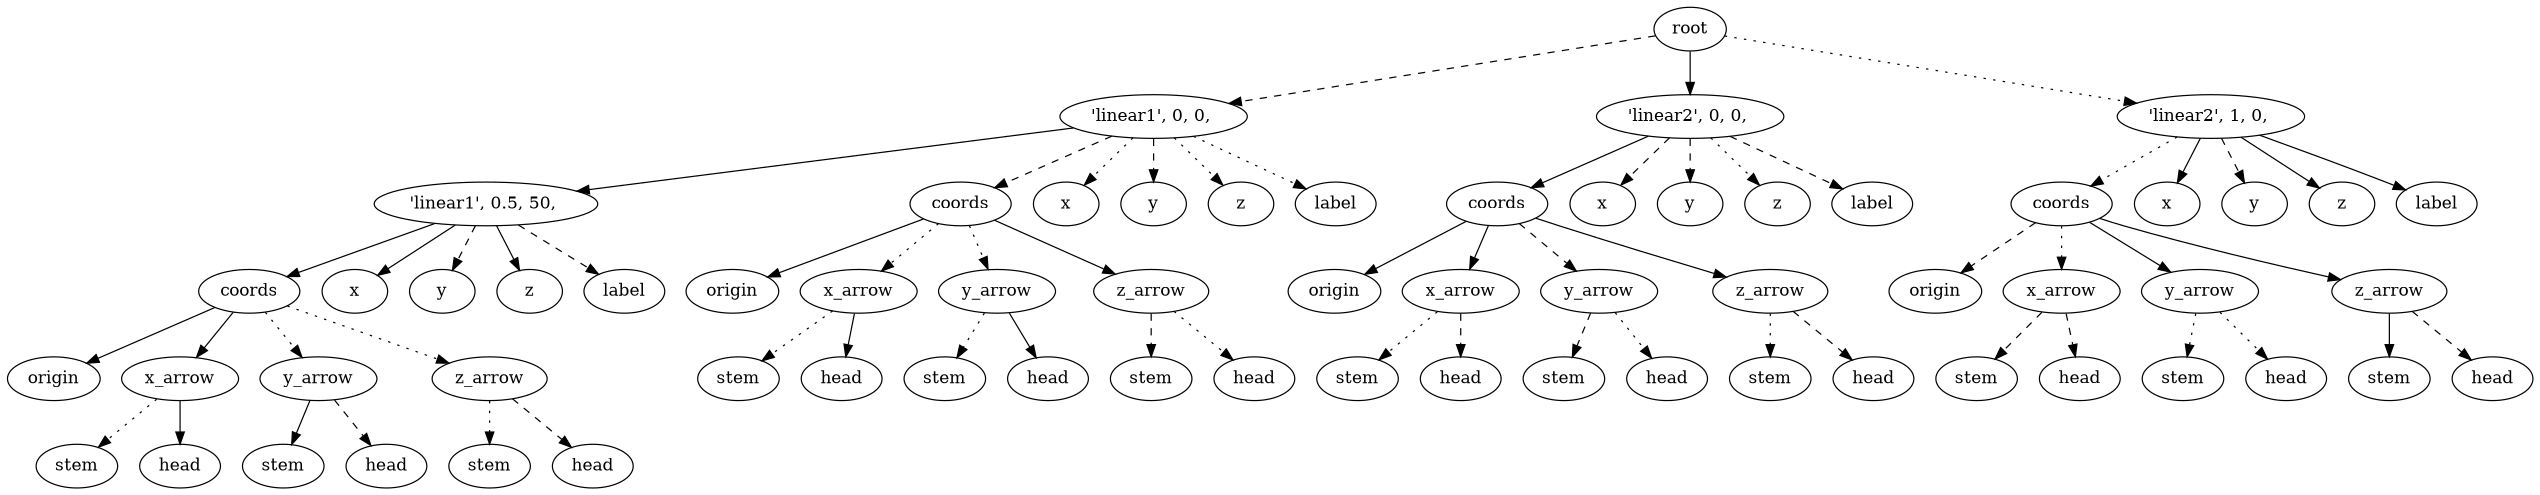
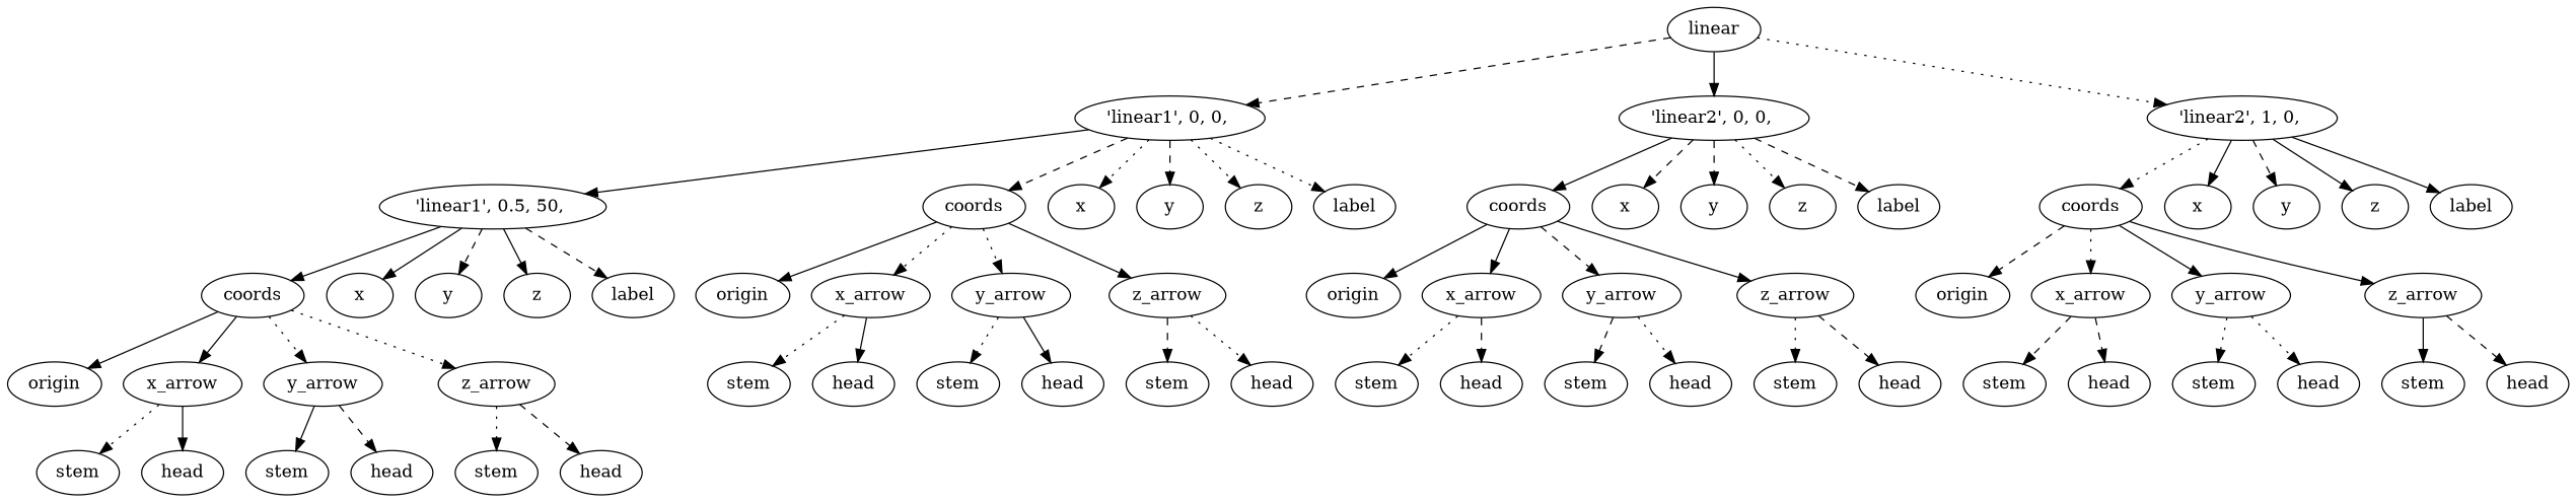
  digraph {
    edge [style=solid]
-   n1 [label=root]
+   n1 [label=linear]
    n2 [label="'linear1',\ 0,\ 0,\ "]
    n3 [label="'linear2',\ 0,\ 0,\ "]
    n4 [label="'linear2',\ 1,\ 0,\ "]
    n5 [label="'linear1',\ 0\.5,\ 50,\ "]
    n6 [label=coords]
    n7 [label=x]
    n8 [label=y]
    n9 [label=z]
    n10 [label=label]
    n11 [label=coords]
    n12 [label=x]
    n13 [label=y]
    n14 [label=z]
    n15 [label=label]
    n16 [label=coords]
    n17 [label=x]
    n18 [label=y]
    n19 [label=z]
    n20 [label=label]
    n21 [label=coords]
    n22 [label=x]
    n23 [label=y]
    n24 [label=z]
    n25 [label=label]
    n26 [label=origin]
    n27 [label=x_arrow]
    n28 [label=y_arrow]
    n29 [label=z_arrow]
    n30 [label=stem]
    n31 [label=head]
    n32 [label=stem]
    n33 [label=head]
    n34 [label=stem]
    n35 [label=head]
    n36 [label=origin]
    n37 [label=x_arrow]
    n38 [label=y_arrow]
    n39 [label=z_arrow]
    n40 [label=stem]
    n41 [label=head]
    n42 [label=stem]
    n43 [label=head]
    n44 [label=stem]
    n45 [label=head]
    n46 [label=origin]
    n47 [label=x_arrow]
    n48 [label=y_arrow]
    n49 [label=z_arrow]
    n50 [label=stem]
    n51 [label=head]
    n52 [label=stem]
    n53 [label=head]
    n54 [label=stem]
    n55 [label=head]
    n56 [label=origin]
    n57 [label=x_arrow]
    n58 [label=y_arrow]
    n59 [label=z_arrow]
    n60 [label=stem]
    n61 [label=head]
    n62 [label=stem]
    n63 [label=head]
    n64 [label=stem]
    n65 [label=head]
    n1 -> n2 [style=dashed]
    n1 -> n3
    n1 -> n4 [style=dotted]
    n2 -> n5
    n2 -> n6 [style=dashed]
    n2 -> n7 [style=dotted]
    n2 -> n8 [style=dashed]
    n2 -> n9 [style=dotted]
    n2 -> n10 [style=dotted]
    n3 -> n16
    n3 -> n17 [style=dashed]
    n3 -> n18 [style=dashed]
    n3 -> n19 [style=dotted]
    n3 -> n20 [style=dashed]
    n4 -> n21 [style=dotted]
    n4 -> n22
    n4 -> n23 [style=dashed]
    n4 -> n24
    n4 -> n25
    n5 -> n11
    n5 -> n12
    n5 -> n13 [style=dashed]
    n5 -> n14
    n5 -> n15 [style=dashed]
    n6 -> n26
    n6 -> n27 [style=dotted]
    n6 -> n28 [style=dotted]
    n6 -> n29
    n11 -> n36
    n11 -> n37
    n11 -> n38 [style=dotted]
    n11 -> n39 [style=dotted]
    n16 -> n46
    n16 -> n47
    n16 -> n48 [style=dashed]
    n16 -> n49
    n21 -> n56 [style=dashed]
    n21 -> n57 [style=dotted]
    n21 -> n58
    n21 -> n59
    n27 -> n30 [style=dotted]
    n27 -> n31
    n28 -> n32 [style=dotted]
    n28 -> n33
    n29 -> n34 [style=dashed]
    n29 -> n35 [style=dotted]
    n37 -> n40 [style=dotted]
    n37 -> n41
    n38 -> n42
    n38 -> n43 [style=dashed]
    n39 -> n44 [style=dotted]
    n39 -> n45 [style=dashed]
    n47 -> n50 [style=dotted]
    n47 -> n51 [style=dashed]
    n48 -> n52 [style=dashed]
    n48 -> n53 [style=dotted]
    n49 -> n54 [style=dotted]
    n49 -> n55 [style=dashed]
    n57 -> n60 [style=dashed]
    n57 -> n61 [style=dashed]
    n58 -> n62 [style=dotted]
    n58 -> n63 [style=dotted]
    n59 -> n64
    n59 -> n65 [style=dashed]
  }
